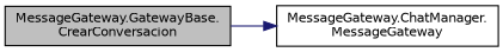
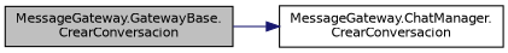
  digraph {
    rankdir=LR
    node [color=black fontname=Helvetica fontsize=10 shape=record style=filled]
    n1 [fillcolor=grey75 fontcolor=black height=0.2 label="MessageGateway.GatewayBase.\lCrearConversacion" width=0.4]
-   n2 [fillcolor=white height=0.2 label="MessageGateway.ChatManager.\lMessageGateway" width=0.4]
+   n2 [fillcolor=white height=0.2 label="MessageGateway.ChatManager.\lCrearConversacion" width=0.4]
    n1 -> n2 [color=midnightblue fontname=Helvetica fontsize=10 labelfontname=Helvetica labelfontsize=10 style=solid]
  }
